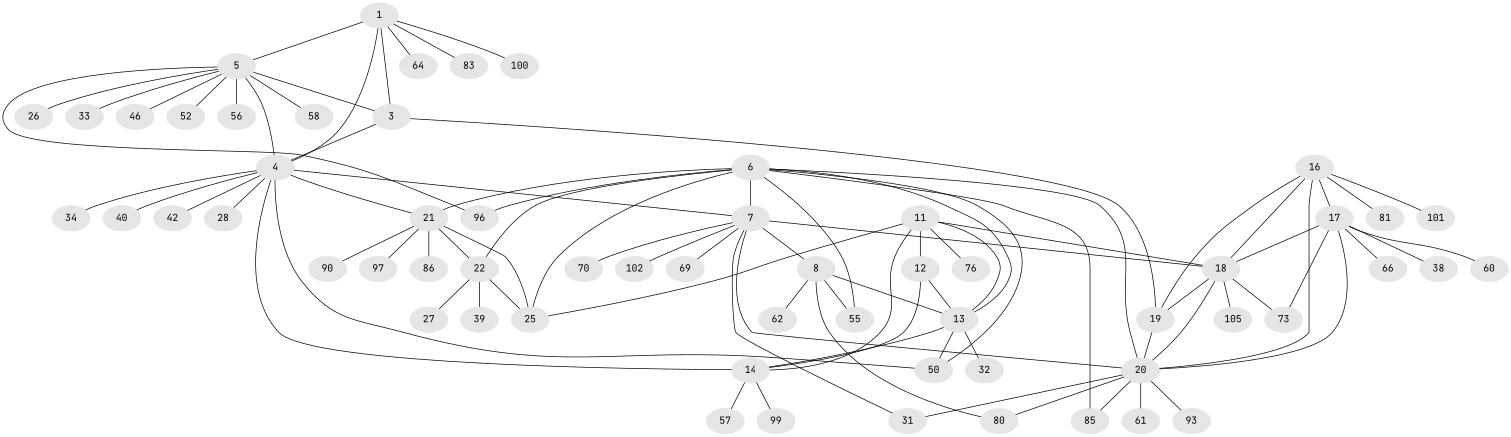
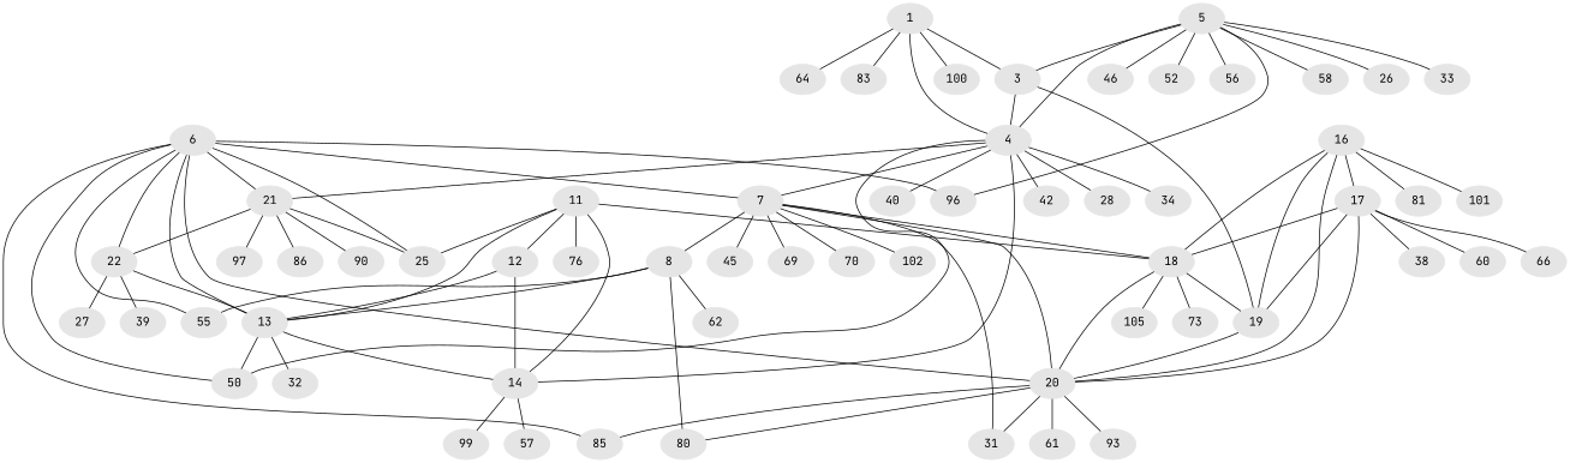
  graph {
    fontname="JetBrains Mono"
    node [color=gray90 fontname="JetBrains Mono" style=filled]
    edge [fontname="JetBrains Mono"]
    1 [super="+41"]
    n2 [label=5]
    3 [super="+47"]
    4 [super="+5"]
    64
    83
    100
    26 [super="+37"]
    33
    46 [super="+77"]
    52 [super="+95"]
    56
    58
    96
    19 [super="+51+43+49"]
    7 [super="+10+9+68"]
    14 [super="+15+75"]
    21
    28
    34
    40 [super="+103"]
    42
    50 [super="+78"]
    20
    8
    18
    31 [super="+53+108"]
+   45 [super="+89"]
    69
    70
    102
    n32 [label=99]
    57
    22 [super="+24"]
    25 [super="+74+35"]
    n36 [label=97]
    86 [super="+91"]
    90
    6 [super="+23+97"]
    13
    85
    55
    62
    80
    32
    61
    93
    27 [super="+94"]
    39
    73
    105
    11 [super="+48"]
    12
    76
    16
    17
    81
    101
    38
    60
    66 [super="+82"]
-   1 -- n2
    1 -- 3
    1 -- 4 [weight=2]
    1 -- 64
    1 -- 83
    1 -- 100
    n2 -- 3
    n2 -- 4 [weight=2]
    n2 -- 26
    n2 -- 33
    n2 -- 46
    n2 -- 52
    n2 -- 56
    n2 -- 58
    n2 -- 96
    3 -- 4 [weight=2]
    3 -- 19
    4 -- 7
    4 -- 14
    4 -- 21
    4 -- 28
    4 -- 34
    4 -- 40
    4 -- 42
    4 -- 50
    19 -- 20
    7 -- 20
    7 -- 8 [weight=3]
    7 -- 18
    7 -- 31
+   7 -- 45
    7 -- 69
    7 -- 70
    7 -- 102
    14 -- n32
    14 -- 57
    21 -- 22 [weight=2]
    21 -- 25
    21 -- n36
    21 -- 86
    21 -- 90
    20 -- 31
    20 -- 85
    20 -- 80
    20 -- 61
    20 -- 93
    8 -- 13
    8 -- 55
    8 -- 62
    8 -- 80
    18 -- 19
    18 -- 20
    18 -- 73
    18 -- 105
-   22 -- 25 [weight=2]
+   22 -- 13 [weight=2]
    22 -- 27
    22 -- 39
    6 -- 96
    6 -- 7 [weight=3]
    6 -- 21
    6 -- 50
    6 -- 20
    6 -- 22 [weight=2]
    6 -- 25
    6 -- 13
    6 -- 85
    6 -- 55
    13 -- 14 [weight=2]
    13 -- 50
    13 -- 32
    11 -- 14 [weight=2]
    11 -- 18
    11 -- 25
    11 -- 13
    11 -- 12
    11 -- 76
    12 -- 14 [weight=2]
    12 -- 13
    16 -- 19
    16 -- 20
    16 -- 18
    16 -- 17
    16 -- 81
    16 -- 101
-   17 -- 73
+   17 -- 19
    17 -- 20
    17 -- 18
    17 -- 38
    17 -- 60
    17 -- 66
  }
